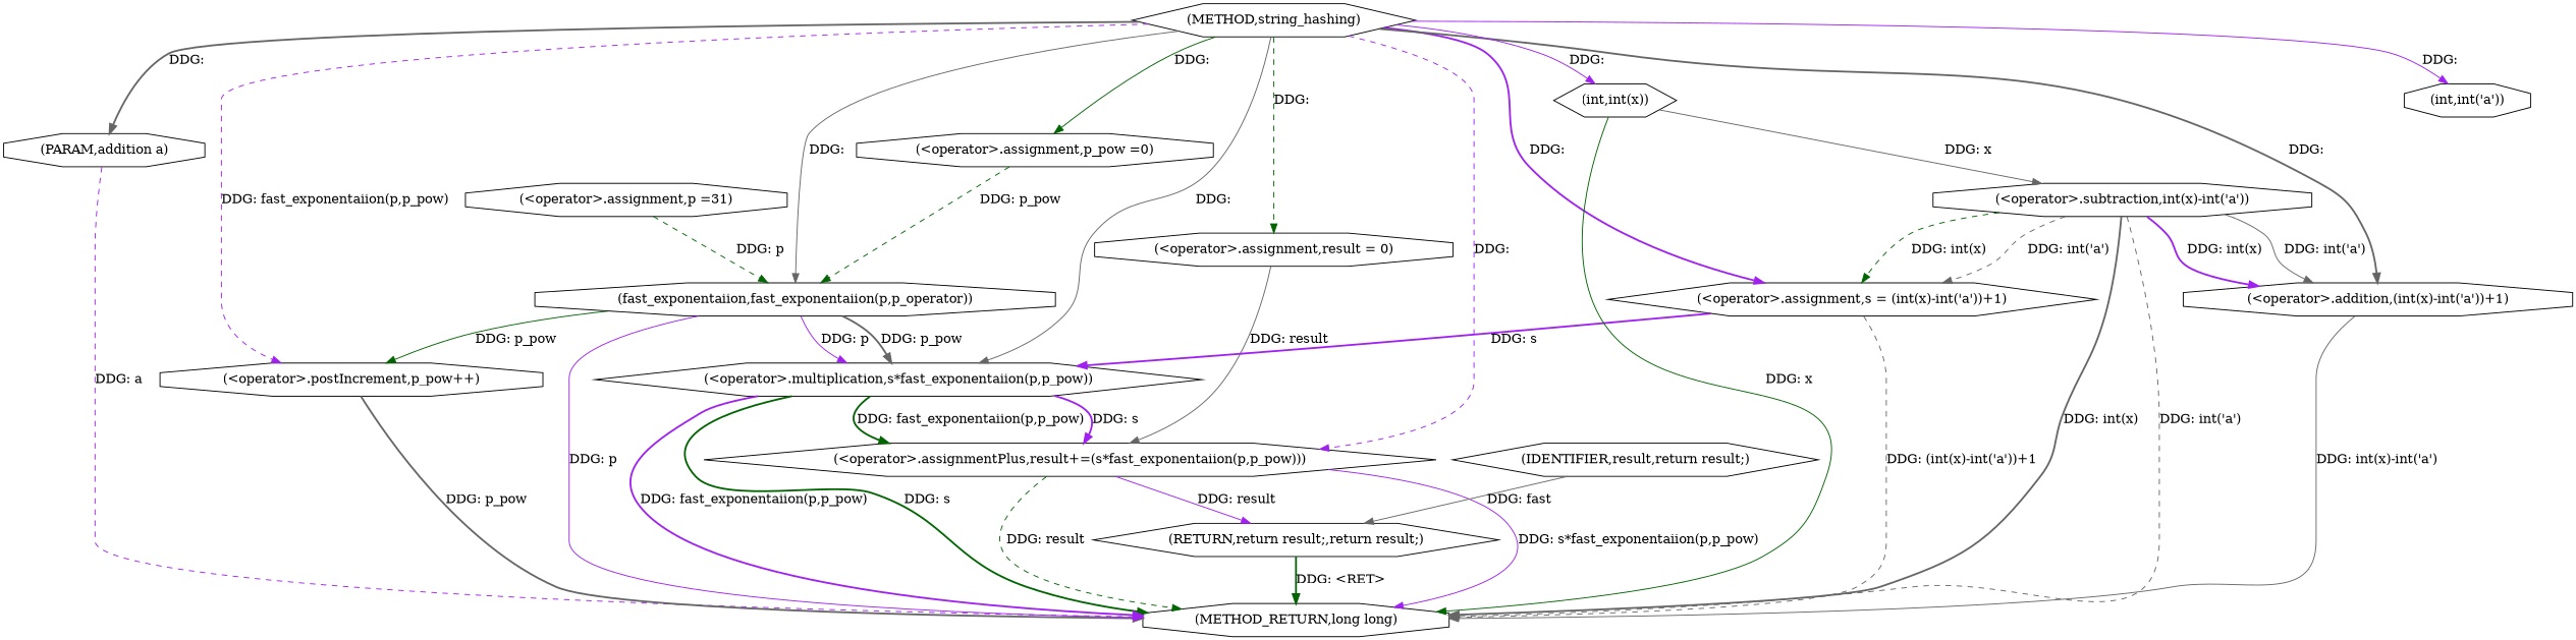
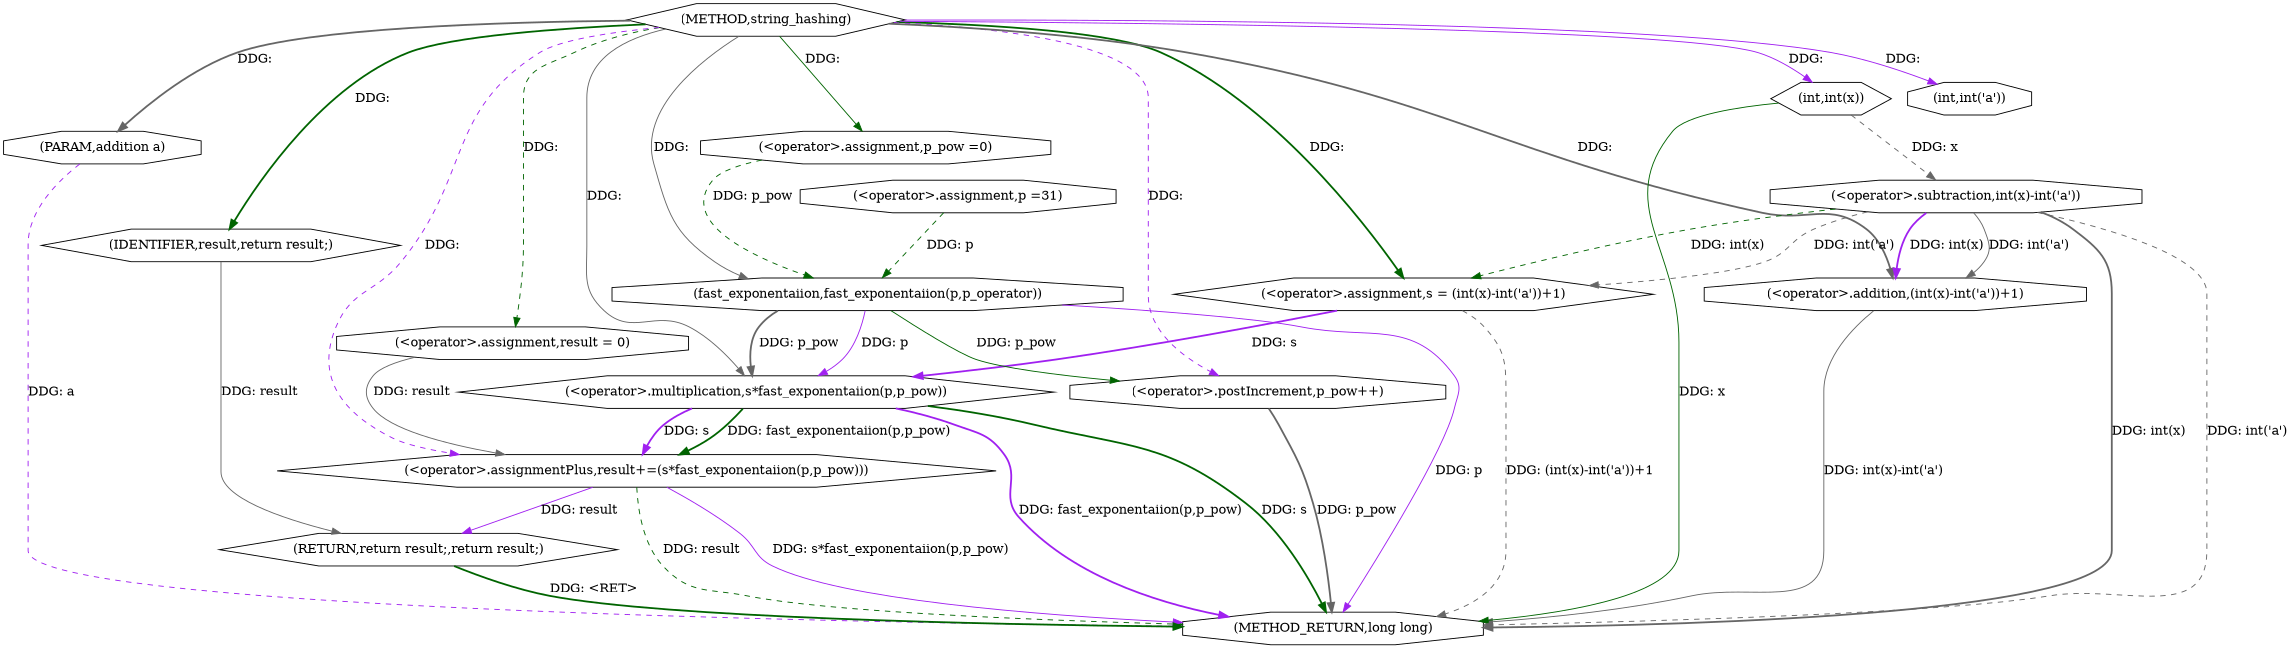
  digraph {
    node [shape=octagon]
    edge [color=gray40 style=solid]
    n1 [label="(METHOD,string_hashing)" shape=hexagon]
    n2 [label="(PARAM,addition a)"]
    n3 [label="(<operator>.assignment,result = 0)"]
    n4 [label="(<operator>.assignment,p_pow =0)"]
    n5 [label="(<operator>.assignment,s = (int(x)-int('a'))+1)" shape=hexagon]
    n6 [label="(<operator>.assignmentPlus,result+=(s*fast_exponentaiion(p,p_pow)))" shape=hexagon]
    n7 [label="(<operator>.postIncrement,p_pow++)"]
    n8 [label="(IDENTIFIER,result,return result;)" shape=hexagon]
    n9 [label="(<operator>.addition,(int(x)-int('a'))+1)"]
    n10 [label="(<operator>.multiplication,s*fast_exponentaiion(p,p_pow))" shape=hexagon]
    n11 [label="(fast_exponentaiion,fast_exponentaiion(p,p_operator))"]
    n12 [label="(int,int(x))" shape=hexagon]
    n13 [label="(int,int('a'))"]
    n14 [label="(METHOD_RETURN,long long)"]
    n15 [label="(<operator>.assignment,p =31)"]
    n16 [label="(RETURN,return result;,return result;)" shape=hexagon]
    n17 [label="(<operator>.subtraction,int(x)-int('a'))"]
    n1 -> n2 [label="DDG: " style=bold]
    n1 -> n3 [color=darkgreen label="DDG: " style=dashed]
    n1 -> n4 [color=darkgreen label="DDG: "]
-   n1 -> n5 [color=purple label="DDG: " style=bold]
+   n1 -> n5 [color=darkgreen label="DDG: " style=bold]
    n1 -> n6 [color=purple label="DDG: " style=dashed]
-   n1 -> n7 [color=purple label="DDG: fast_exponentaiion(p,p_pow)" style=dashed]
+   n1 -> n7 [color=purple label="DDG: " style=dashed]
+   n1 -> n8 [color=darkgreen label="DDG: " style=bold]
    n1 -> n9 [label="DDG: " style=bold]
    n1 -> n10 [label="DDG: "]
    n1 -> n11 [label="DDG: "]
    n1 -> n12 [color=purple label="DDG: "]
    n1 -> n13 [color=purple label="DDG: "]
    n2 -> n14 [color=purple label="DDG: a" style=dashed]
    n3 -> n6 [label="DDG: result"]
    n4 -> n11 [color=darkgreen label="DDG: p_pow" style=dashed]
    n5 -> n10 [color=purple label="DDG: s" style=bold]
    n5 -> n14 [label="DDG: (int(x)-int('a'))+1" style=dashed]
    n6 -> n14 [color=darkgreen label="DDG: result" style=dashed]
    n6 -> n14 [color=purple label="DDG: s*fast_exponentaiion(p,p_pow)"]
    n6 -> n16 [color=purple label="DDG: result"]
    n7 -> n14 [label="DDG: p_pow" style=bold]
-   n8 -> n16 [label="DDG: fast"]
+   n8 -> n16 [label="DDG: result"]
    n9 -> n14 [label="DDG: int(x)-int('a')"]
    n10 -> n6 [color=purple label="DDG: s" style=bold]
    n10 -> n6 [color=darkgreen label="DDG: fast_exponentaiion(p,p_pow)" style=bold]
    n10 -> n14 [color=darkgreen label="DDG: s" style=bold]
    n10 -> n14 [color=purple label="DDG: fast_exponentaiion(p,p_pow)" style=bold]
    n11 -> n7 [color=darkgreen label="DDG: p_pow"]
    n11 -> n10 [color=purple label="DDG: p"]
    n11 -> n10 [label="DDG: p_pow" style=bold]
    n11 -> n14 [color=purple label="DDG: p"]
    n12 -> n14 [color=darkgreen label="DDG: x"]
-   n12 -> n17 [label="DDG: x"]
+   n12 -> n17 [label="DDG: x" style=dashed]
    n15 -> n11 [color=darkgreen label="DDG: p" style=dashed]
    n16 -> n14 [color=darkgreen label="DDG: <RET>" style=bold]
    n17 -> n5 [color=darkgreen label="DDG: int(x)" style=dashed]
    n17 -> n5 [label="DDG: int('a')" style=dashed]
    n17 -> n9 [color=purple label="DDG: int(x)" style=bold]
    n17 -> n9 [label="DDG: int('a')"]
    n17 -> n14 [label="DDG: int(x)" style=bold]
    n17 -> n14 [label="DDG: int('a')" style=dashed]
  }
